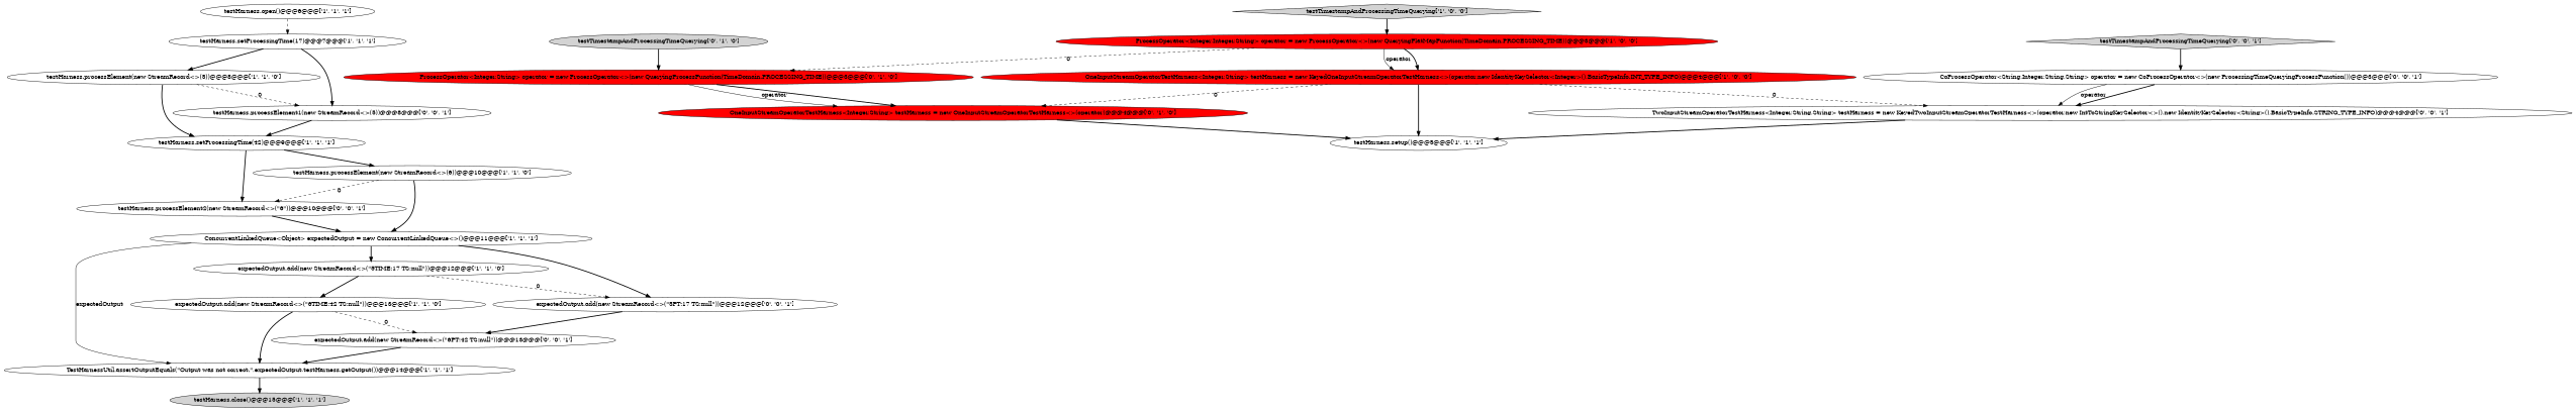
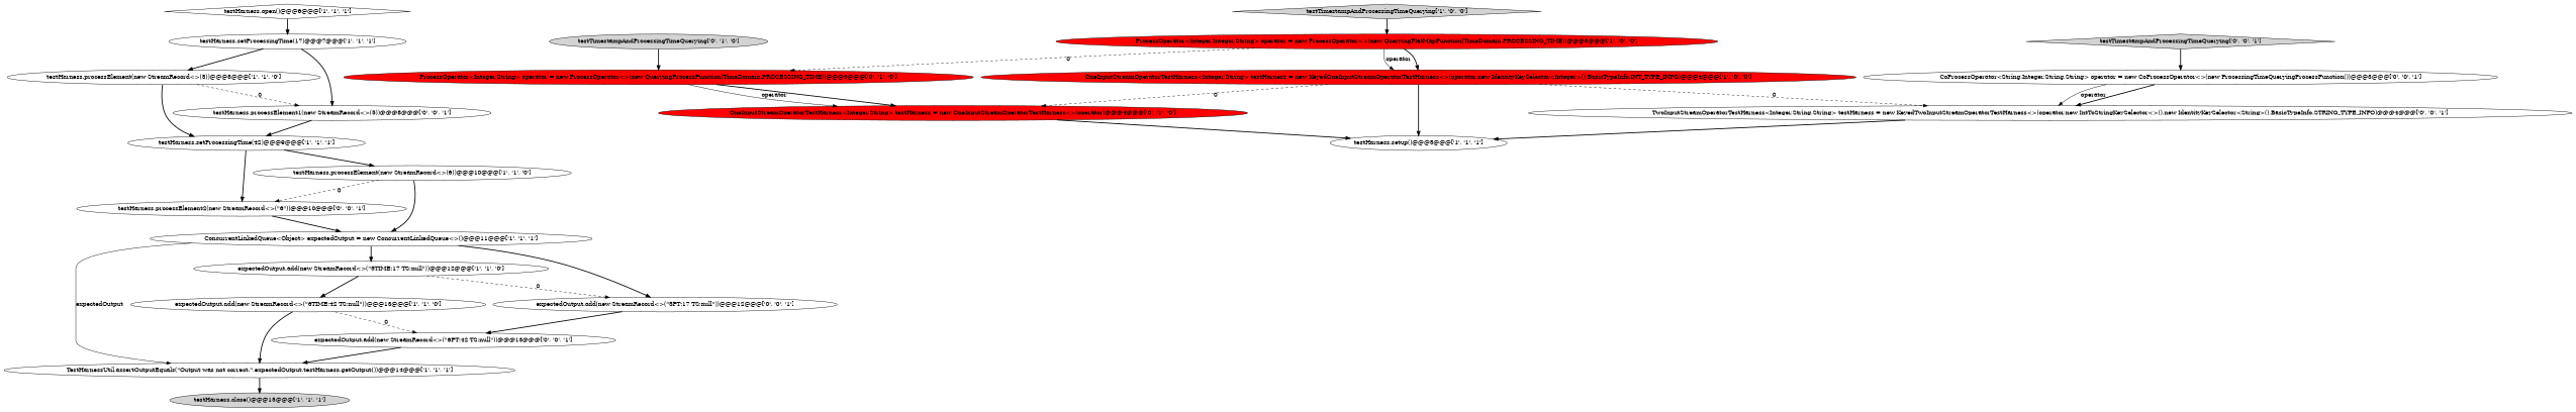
  digraph {
    node [fillcolor=white shape=ellipse style=filled]
    edge [style=bold]
    n1 [label="expectedOutput.add(new StreamRecord<>(\"6TIME:42 TS:null\"))@@@13@@@['1', '1', '0']"]
    n2 [label="expectedOutput.add(new StreamRecord<>(\"6PT:42 TS:null\"))@@@13@@@['0', '0', '1']"]
    n3 [label="TestHarnessUtil.assertOutputEquals(\"Output was not correct.\",expectedOutput,testHarness.getOutput())@@@14@@@['1', '1', '1']"]
    n4 [fillcolor=lightgray label="testHarness.close()@@@15@@@['1', '1', '1']"]
    n5 [label="CoProcessOperator<String,Integer,String,String> operator = new CoProcessOperator<>(new ProcessingTimeQueryingProcessFunction())@@@3@@@['0', '0', '1']"]
    n6 [label="TwoInputStreamOperatorTestHarness<Integer,String,String> testHarness = new KeyedTwoInputStreamOperatorTestHarness<>(operator,new IntToStringKeySelector<>(),new IdentityKeySelector<String>(),BasicTypeInfo.STRING_TYPE_INFO)@@@4@@@['0', '0', '1']"]
    n7 [label="testHarness.setup()@@@5@@@['1', '1', '1']"]
    n8 [label="expectedOutput.add(new StreamRecord<>(\"5TIME:17 TS:null\"))@@@12@@@['1', '1', '0']"]
    n9 [label="expectedOutput.add(new StreamRecord<>(\"5PT:17 TS:null\"))@@@12@@@['0', '0', '1']"]
    n10 [fillcolor=red label="OneInputStreamOperatorTestHarness<Integer,String> testHarness = new OneInputStreamOperatorTestHarness<>(operator)@@@4@@@['0', '1', '0']"]
    n11 [label="testHarness.processElement2(new StreamRecord<>(\"6\"))@@@10@@@['0', '0', '1']"]
    n12 [label="ConcurrentLinkedQueue<Object> expectedOutput = new ConcurrentLinkedQueue<>()@@@11@@@['1', '1', '1']"]
-   n13 [label="testHarness.open()@@@6@@@['1', '1', '1']"]
+   n13 [label="testHarness.open()@@@6@@@['1', '1', '1']" shape=diamond]
    n14 [label="testHarness.setProcessingTime(17)@@@7@@@['1', '1', '1']"]
    n15 [label="testHarness.processElement(new StreamRecord<>(5))@@@8@@@['1', '1', '0']"]
    n16 [label="testHarness.processElement1(new StreamRecord<>(5))@@@8@@@['0', '0', '1']"]
    n17 [label="testHarness.processElement(new StreamRecord<>(6))@@@10@@@['1', '1', '0']"]
    n18 [label="testHarness.setProcessingTime(42)@@@9@@@['1', '1', '1']"]
    n19 [fillcolor=lightgray label="testTimestampAndProcessingTimeQuerying['0', '1', '0']"]
    n20 [fillcolor=red label="ProcessOperator<Integer,String> operator = new ProcessOperator<>(new QueryingProcessFunction(TimeDomain.PROCESSING_TIME))@@@3@@@['0', '1', '0']"]
    n21 [fillcolor=lightgray label="testTimestampAndProcessingTimeQuerying['1', '0', '0']" shape=diamond]
    n22 [fillcolor=red label="ProcessOperator<Integer,Integer,String> operator = new ProcessOperator<>(new QueryingFlatMapFunction(TimeDomain.PROCESSING_TIME))@@@3@@@['1', '0', '0']"]
    n23 [fillcolor=red label="OneInputStreamOperatorTestHarness<Integer,String> testHarness = new KeyedOneInputStreamOperatorTestHarness<>(operator,new IdentityKeySelector<Integer>(),BasicTypeInfo.INT_TYPE_INFO)@@@4@@@['1', '0', '0']"]
    n24 [fillcolor=lightgray label="testTimestampAndProcessingTimeQuerying['0', '0', '1']" shape=diamond]
    n1 -> n2 [label=0 style=dashed]
    n1 -> n3
    n2 -> n3
    n3 -> n4
    n5 -> n6
    n5 -> n6 [label=operator style=solid]
    n6 -> n7
    n8 -> n1
    n8 -> n9 [label=0 style=dashed]
    n9 -> n2
    n10 -> n7
    n11 -> n12
    n12 -> n3 [label=expectedOutput style=solid]
    n12 -> n8
    n12 -> n9
-   n13 -> n14 [style=dashed]
+   n13 -> n14
    n14 -> n15
    n14 -> n16
    n15 -> n16 [label=0 style=dashed]
    n15 -> n18
    n16 -> n18
    n17 -> n11 [label=0 style=dashed]
    n17 -> n12
    n18 -> n11
    n18 -> n17
    n19 -> n20
    n20 -> n10
    n20 -> n10 [label=operator style=solid]
    n21 -> n22
    n22 -> n20 [label=0 style=dashed]
    n22 -> n23
    n22 -> n23 [label=operator style=solid]
    n23 -> n6 [label=0 style=dashed]
    n23 -> n7
    n23 -> n10 [label=0 style=dashed]
    n24 -> n5
  }
